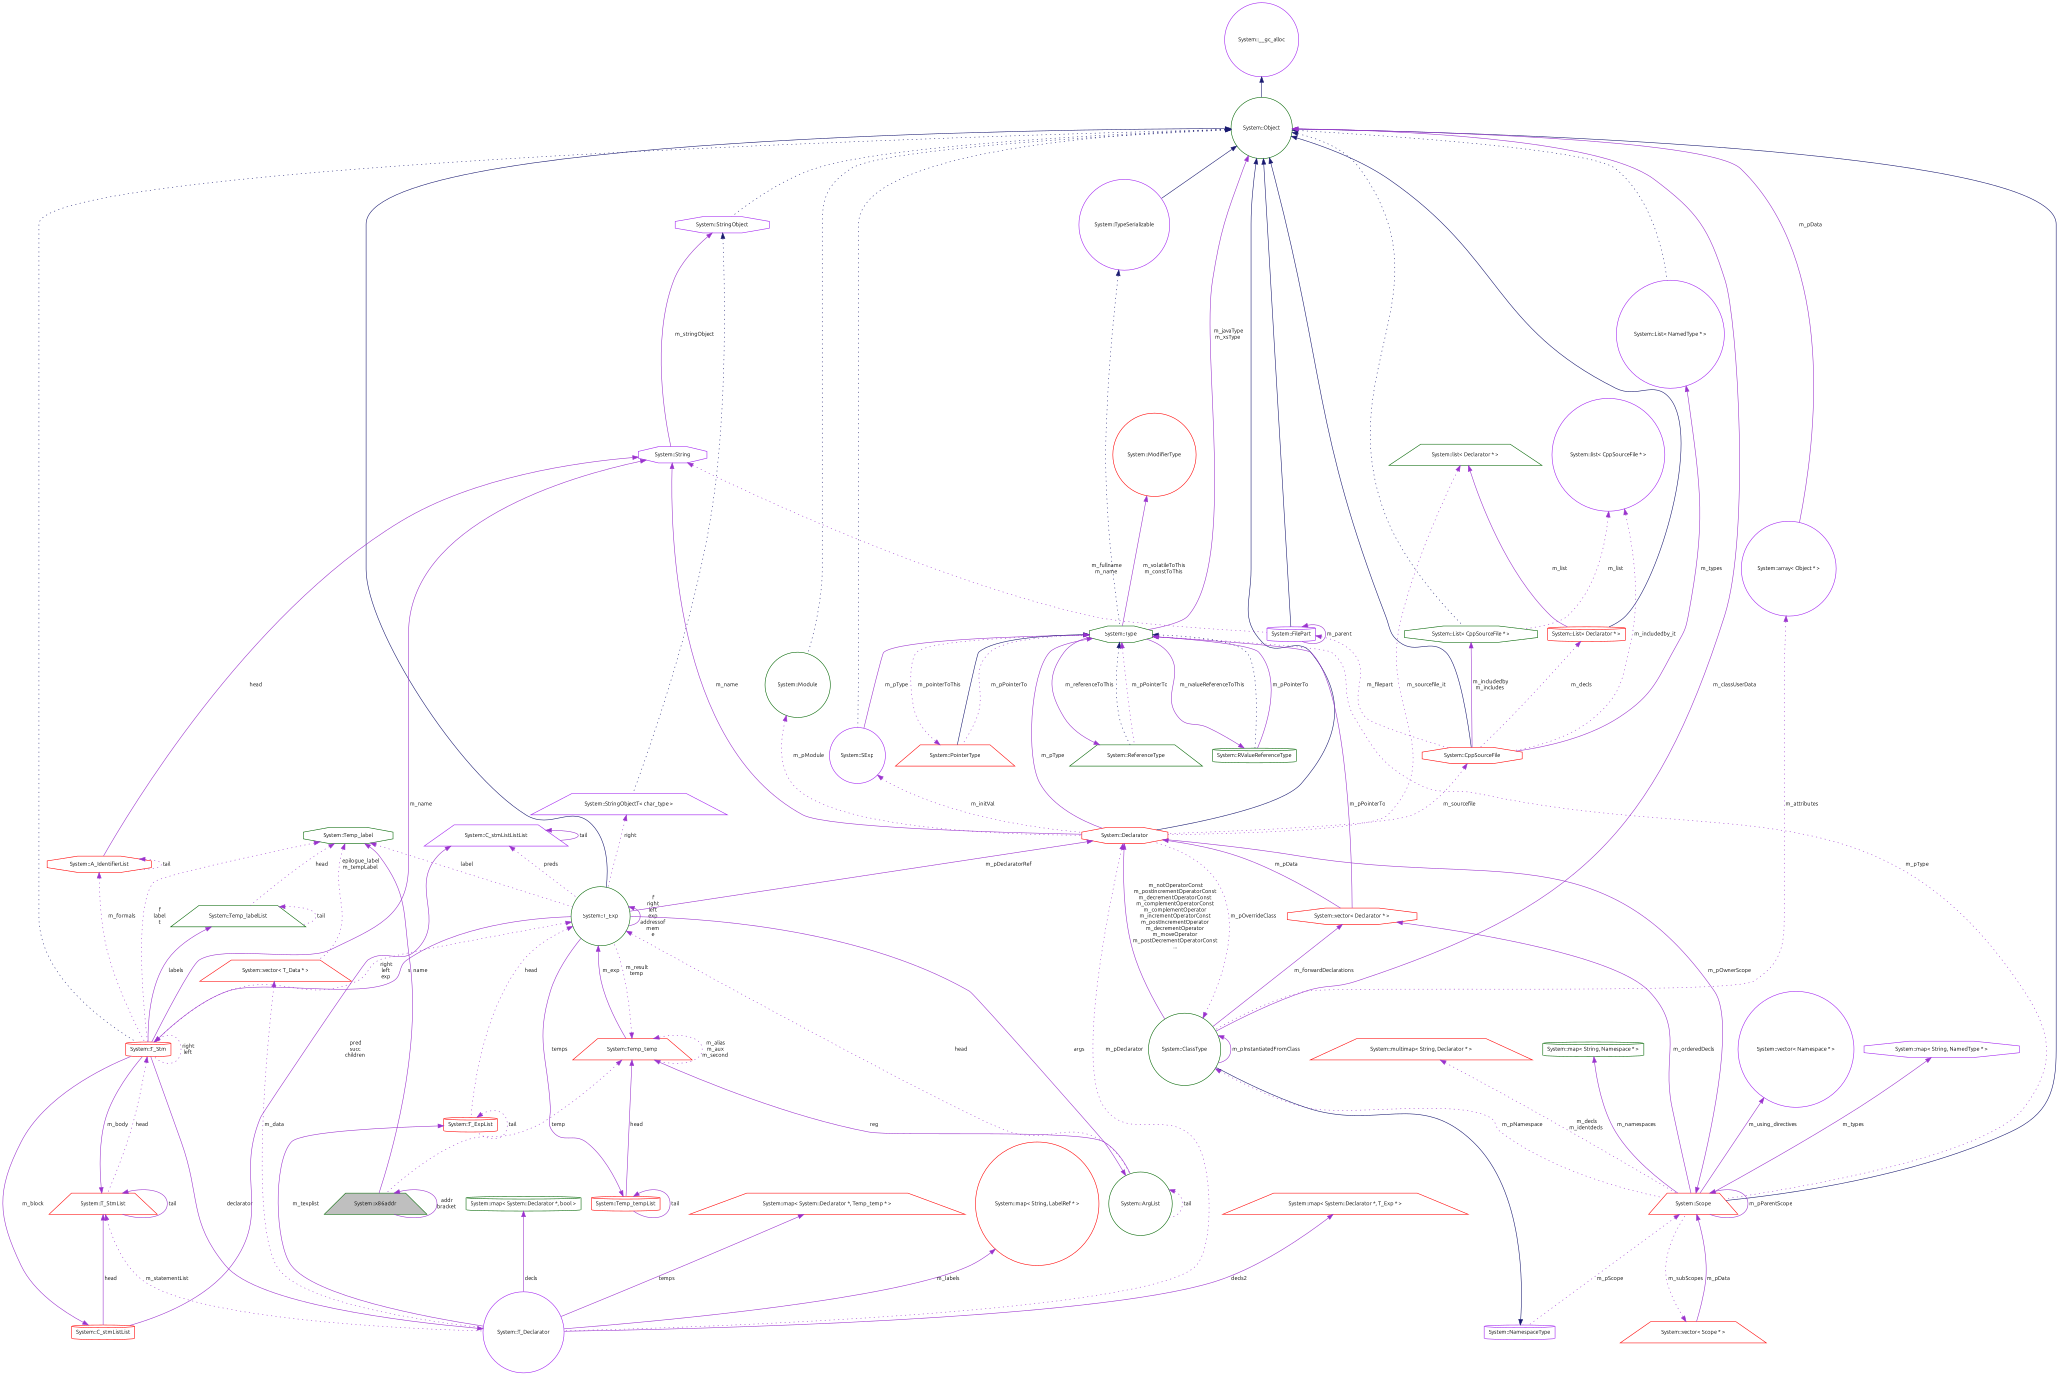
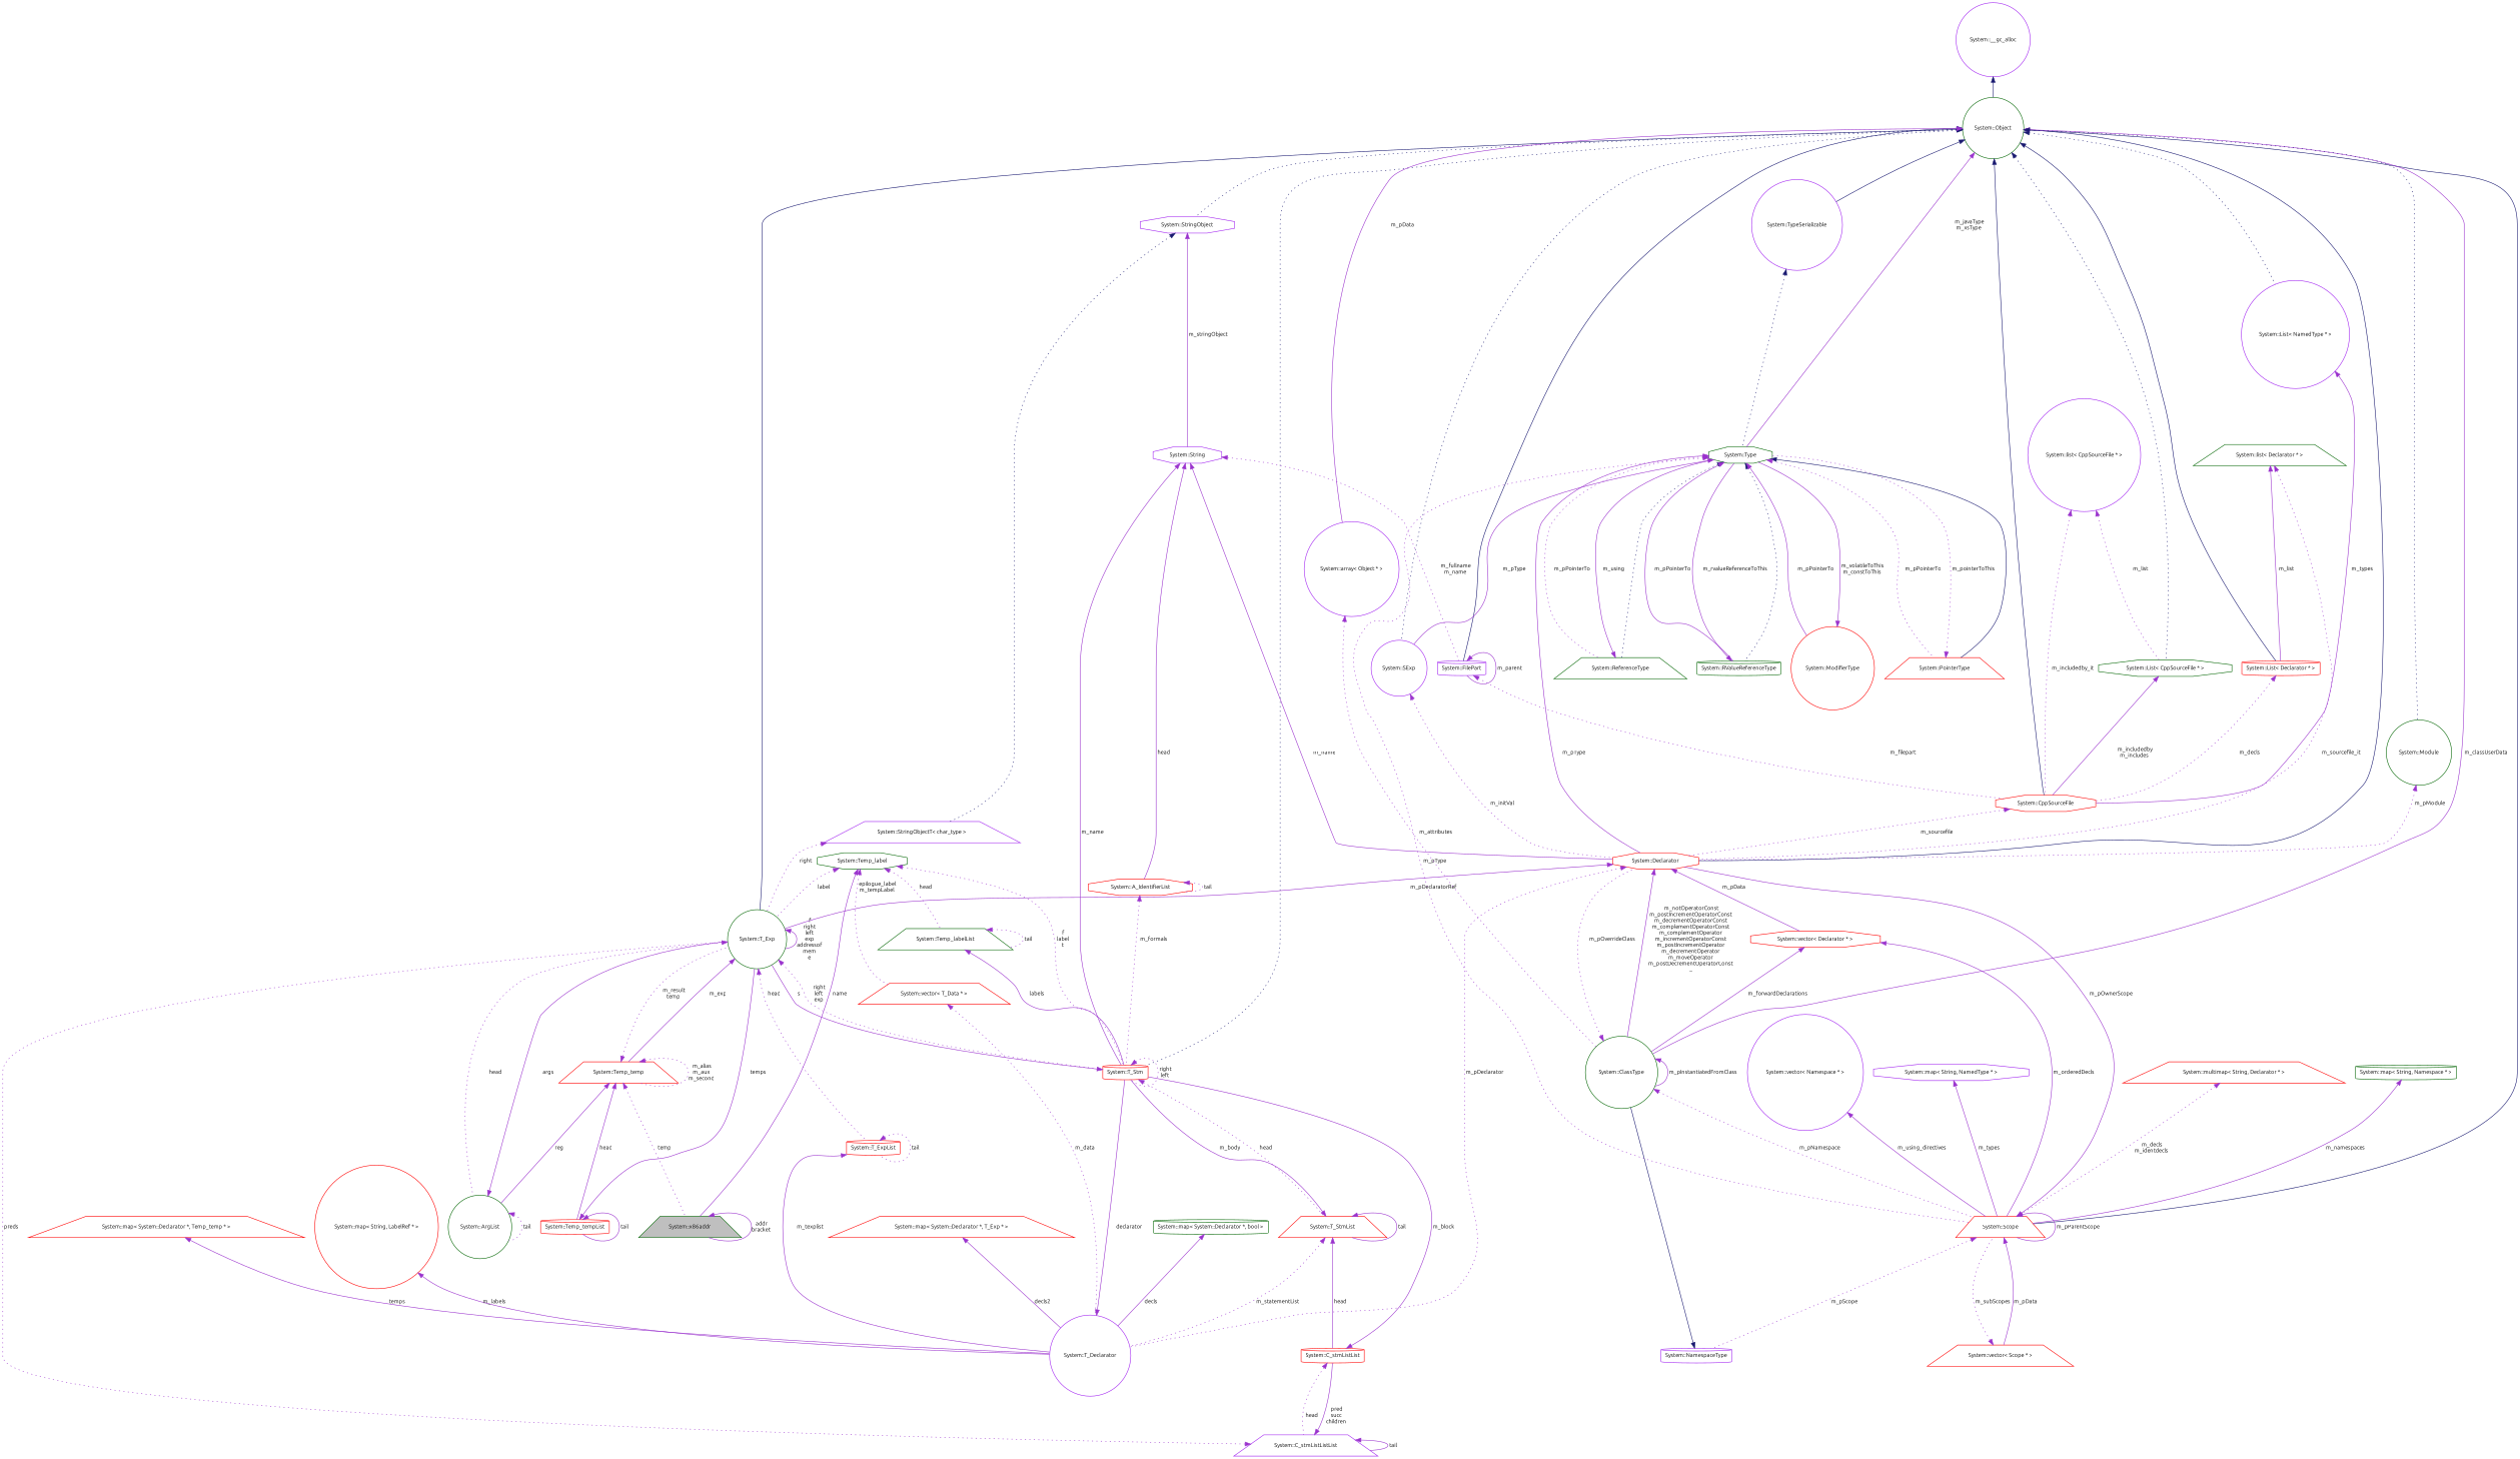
  digraph {
    fontname=Ubuntu
    node [color=red fillcolor=white fontname=Ubuntu fontsize=10 shape=trapezium style=filled]
    edge [color=darkorchid3 dir=back fontname=Ubuntu fontsize=10 labelfontname=Helvetica labelfontsize=10 style=solid]
    n1 [color=darkgreen fillcolor=grey75 fontcolor=black height=0.2 label="System::x86addr" width=0.4]
    n2 [color=darkgreen height=0.2 label="System::Temp_label" shape=octagon width=0.4]
    n3 [color=darkgreen height=0.2 label="System::T_Exp" shape=circle width=0.4]
    n4 [height=0.2 label="System::T_Stm" shape=cylinder width=0.4]
    n5 [color=darkgreen height=0.2 label="System::Temp_labelList" width=0.4]
    n6 [height=0.2 label="System::vector\< T_Data * \>" width=0.4]
    n7 [height=0.2 label="System::Temp_temp" width=0.4]
    n8 [color=darkgreen height=0.2 label="System::ArgList" shape=circle width=0.4]
    n9 [height=0.2 label="System::T_ExpList" shape=cylinder width=0.4]
    n10 [height=0.2 label="System::T_StmList" width=0.4]
    n11 [color=purple height=0.2 label="System::T_Declarator" shape=circle width=0.4]
    n12 [height=0.2 label="System::Temp_tempList" shape=cylinder width=0.4]
    n13 [color=darkgreen height=0.2 label="System::Object" shape=circle width=0.4]
    n14 [height=0.2 label="System::Declarator" shape=octagon width=0.4]
    n15 [color=darkgreen height=0.2 label="System::Type" shape=octagon width=0.4]
    n16 [color=purple height=0.2 label="System::TypeSerializable" shape=circle width=0.4]
    n17 [height=0.2 label="System::Scope" width=0.4]
    n18 [color=purple height=0.2 label="System::SExp" shape=circle width=0.4]
    n19 [height=0.2 label="System::CppSourceFile" shape=octagon width=0.4]
    n20 [color=purple height=0.2 label="System::FilePart" shape=cylinder width=0.4]
    n21 [color=purple height=0.2 label="System::StringObject" shape=octagon width=0.4]
    n22 [color=purple height=0.2 label="System::List\< NamedType * \>" shape=circle width=0.4]
    n23 [color=darkgreen height=0.2 label="System::List\< CppSourceFile * \>" shape=octagon width=0.4]
    n24 [height=0.2 label="System::List\< Declarator * \>" shape=cylinder width=0.4]
    n25 [color=darkgreen height=0.2 label="System::ClassType" shape=circle width=0.4]
    n26 [color=purple height=0.2 label="System::array\< Object * \>" shape=circle width=0.4]
    n27 [color=darkgreen height=0.2 label="System::Module" shape=circle width=0.4]
    n28 [height=0.2 label="System::vector\< Declarator * \>" shape=octagon width=0.4]
    n29 [height=0.2 label="System::PointerType" width=0.4]
    n30 [color=darkgreen height=0.2 label="System::ReferenceType" width=0.4]
    n31 [color=darkgreen height=0.2 label="System::RValueReferenceType" shape=cylinder width=0.4]
    n32 [height=0.2 label="System::ModifierType" shape=circle width=0.4]
    n33 [height=0.2 label="System::vector\< Scope * \>" width=0.4]
    n34 [color=purple height=0.2 label="System::NamespaceType" shape=cylinder width=0.4]
    n35 [color=purple height=0.2 label="System::String" shape=octagon width=0.4]
    n36 [color=purple height=0.2 label="System::StringObjectT\< char_type \>" width=0.4]
    n37 [color=purple height=0.2 label="System::__gc_alloc" shape=circle width=0.4]
    n38 [color=purple height=0.2 label="System::C_stmListListList" width=0.4]
    n39 [height=0.2 label="System::C_stmListList" shape=cylinder width=0.4]
    n40 [color=darkgreen height=0.2 label="System::map\< System::Declarator *, bool \>" shape=cylinder width=0.4]
    n41 [height=0.2 label="System::multimap\< String, Declarator * \>" width=0.4]
    n42 [color=darkgreen height=0.2 label="System::map\< String, Namespace * \>" shape=cylinder width=0.4]
    n43 [color=purple height=0.2 label="System::vector\< Namespace * \>" shape=circle width=0.4]
    n44 [color=purple height=0.2 label="System::map\< String, NamedType * \>" shape=octagon width=0.4]
    n45 [height=0.2 label="System::A_IdentifierList" shape=octagon width=0.4]
    n46 [color=purple height=0.2 label="System::list\< CppSourceFile * \>" shape=circle width=0.4]
    n47 [color=darkgreen height=0.2 label="System::list\< Declarator * \>" width=0.4]
    n48 [height=0.2 label="System::map\< System::Declarator *, Temp_temp * \>" width=0.4]
    n49 [height=0.2 label="System::map\< String, LabelRef * \>" shape=circle width=0.4]
    n50 [height=0.2 label="System::map\< System::Declarator *, T_Exp * \>" width=0.4]
    n1 -> n1 [label=" addr\nbracket"]
    n2 -> n1 [label=" name"]
    n2 -> n3 [label=" label" style=dotted]
    n2 -> n4 [label=" f\nlabel\nt" style=dotted]
    n2 -> n5 [label=" head" style=dotted]
    n2 -> n6 [label=" epilogue_label\nm_tempLabel" style=dotted]
    n3 -> n3 [label=" f\nright\nleft\nexp\naddressof\nmem\ne"]
    n3 -> n4 [label=" right\nleft\nexp" style=dotted]
    n3 -> n7 [label=" m_exp"]
    n3 -> n8 [label=" head" style=dotted]
    n3 -> n9 [label=" head" style=dotted]
    n4 -> n3 [label=" s"]
    n4 -> n4 [label=" right\nleft" style=dotted]
    n4 -> n10 [label=" head" style=dotted]
    n5 -> n4 [label=" labels"]
    n5 -> n5 [label=" tail" style=dotted]
    n6 -> n11 [label=" m_data" style=dotted]
    n7 -> n1 [label=" temp" style=dotted]
    n7 -> n3 [label=" m_result\ntemp" style=dotted]
    n7 -> n7 [label=" m_alias\nm_aux\nm_second" style=dotted]
    n7 -> n8 [label=" reg"]
    n7 -> n12 [label=" head"]
    n8 -> n3 [label=" args"]
    n8 -> n8 [label=" tail" style=dotted]
    n9 -> n9 [label=" tail" style=dotted]
    n9 -> n11 [label=" m_texplist"]
    n10 -> n4 [label=" m_body"]
    n10 -> n10 [label=" tail"]
    n10 -> n11 [label=" m_statementList" style=dotted]
    n10 -> n39 [label=" head"]
    n11 -> n4 [label=" declarator"]
    n12 -> n3 [label=" temps"]
    n12 -> n12 [label=" tail"]
    n13 -> n3 [color=midnightblue]
    n13 -> n4 [color=midnightblue style=dotted]
    n13 -> n14 [color=midnightblue]
    n13 -> n15 [label=" m_javaType\nm_xsType"]
    n13 -> n16 [color=midnightblue]
    n13 -> n17 [color=midnightblue]
    n13 -> n18 [color=midnightblue style=dotted]
    n13 -> n19 [color=midnightblue]
    n13 -> n20 [color=midnightblue]
    n13 -> n21 [color=midnightblue style=dotted]
    n13 -> n22 [color=midnightblue style=dotted]
    n13 -> n23 [color=midnightblue style=dotted]
    n13 -> n24 [color=midnightblue]
    n13 -> n25 [label=" m_classUserData"]
    n13 -> n26 [label=" m_pData"]
    n13 -> n27 [color=midnightblue style=dotted]
    n14 -> n3 [label=" m_pDeclaratorRef"]
    n14 -> n11 [label=" m_pDeclarator" style=dotted]
    n14 -> n25 [label=" m_notOperatorConst\nm_postIncrementOperatorConst\nm_decrementOperatorConst\nm_complementOperatorConst\nm_complementOperator\nm_incrementOperatorConst\nm_postIncrementOperator\nm_decrementOperator\nm_moveOperator\nm_postDecrementOperatorConst\n..."]
    n14 -> n28 [label=" m_pData"]
    n15 -> n14 [label=" m_pType"]
    n15 -> n17 [label=" m_pType" style=dotted]
    n15 -> n18 [label=" m_pType"]
    n15 -> n29 [color=midnightblue]
    n15 -> n29 [label=" m_pPointerTo" style=dotted]
    n15 -> n30 [color=midnightblue style=dotted]
    n15 -> n30 [label=" m_pPointerTo" style=dotted]
    n15 -> n31 [color=midnightblue style=dotted]
    n15 -> n31 [label=" m_pPointerTo"]
-   n15 -> n28 [label=" m_pPointerTo"]
+   n15 -> n32 [label=" m_pPointerTo"]
    n16 -> n15 [color=midnightblue style=dotted]
    n17 -> n14 [label=" m_pOwnerScope"]
    n17 -> n17 [label=" m_pParentScope"]
    n17 -> n33 [label=" m_pData"]
    n17 -> n34 [label=" m_pScope" style=dotted]
    n18 -> n14 [label=" m_initVal" style=dotted]
    n19 -> n14 [label=" m_sourcefile" style=dotted]
    n20 -> n19 [label=" m_filepart" style=dotted]
    n20 -> n20 [label=" m_parent"]
    n21 -> n35 [label=" m_stringObject"]
    n21 -> n36 [color=midnightblue style=dotted]
    n22 -> n19 [label=" m_types"]
    n23 -> n19 [label=" m_includedby\nm_includes"]
    n24 -> n19 [label=" m_decls" style=dotted]
    n25 -> n14 [label=" m_pOverrideClass" style=dotted]
    n25 -> n17 [label=" m_pNamespace" style=dotted]
    n25 -> n25 [label=" m_pInstantiatedFromClass"]
    n26 -> n25 [label=" m_attributes" style=dotted]
    n27 -> n14 [label=" m_pModule" style=dotted]
    n28 -> n17 [label=" m_orderedDecls"]
    n28 -> n25 [label=" m_forwardDeclarations"]
    n29 -> n15 [label=" m_pointerToThis" style=dotted]
-   n30 -> n15 [label=" m_referenceToThis"]
+   n30 -> n15 [label=" m_using"]
    n31 -> n15 [label=" m_rvalueReferenceToThis"]
    n32 -> n15 [label=" m_volatileToThis\nm_constToThis"]
    n33 -> n17 [label=" m_subScopes" style=dotted]
    n34 -> n25 [color=midnightblue]
    n35 -> n4 [label=" m_name"]
    n35 -> n14 [label=" m_name"]
    n35 -> n20 [label=" m_fullname\nm_name" style=dotted]
    n35 -> n45 [label=" head"]
    n36 -> n3 [label=" right" style=dotted]
    n37 -> n13 [color=midnightblue]
    n38 -> n3 [label=" preds" style=dotted]
    n38 -> n38 [label=" tail"]
    n38 -> n39 [label=" pred\nsucc\nchildren"]
    n39 -> n4 [label=" m_block"]
+   n39 -> n38 [label=" head" style=dotted]
    n40 -> n11 [label=" decls"]
    n41 -> n17 [label=" m_decls\nm_identdecls" style=dotted]
    n42 -> n17 [label=" m_namespaces"]
    n43 -> n17 [label=" m_using_directives"]
    n44 -> n17 [label=" m_types"]
    n45 -> n4 [label=" m_formals" style=dotted]
    n45 -> n45 [label=" tail" style=dotted]
    n46 -> n19 [label=" m_includedby_it" style=dotted]
    n46 -> n23 [label=" m_list" style=dotted]
    n47 -> n14 [label=" m_sourcefile_it" style=dotted]
    n47 -> n24 [label=" m_list"]
    n48 -> n11 [label=" temps"]
    n49 -> n11 [label=" m_labels"]
    n50 -> n11 [label=" decls2"]
  }
